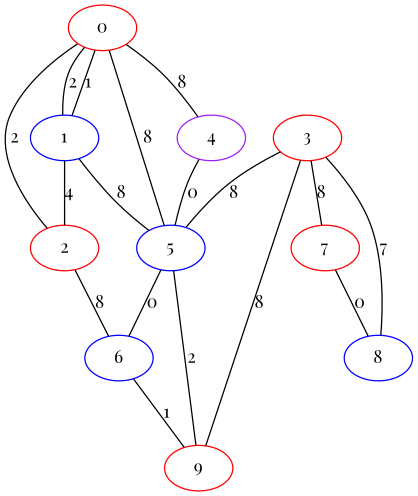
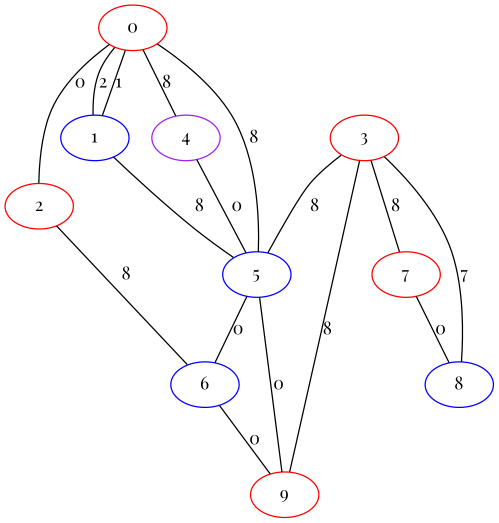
  graph {
    fontname="Playfair Display"
    node [color=red fontname="Playfair Display" weight=3]
    edge [fontname="Playfair Display"]
    0 [weight=1]
    1 [color=blue weight=1]
    2 [weight=1]
    4 [color=purple weight=4]
    5 [color=blue]
    6 [color=blue]
    9
    3 [weight=1]
    7
    8 [color=blue]
    0 -- 1 [label=1]
    0 -- 1 [label=2]
-   0 -- 2 [label=2]
+   0 -- 2 [label=0]
    0 -- 4 [label=8]
    0 -- 5 [label=8]
-   1 -- 2 [label=4]
    1 -- 5 [label=8]
    2 -- 6 [label=8]
    4 -- 5 [label=0]
    5 -- 6 [label=0]
-   5 -- 9 [label=2]
-   6 -- 9 [label=1]
+   5 -- 9 [label=0]
+   6 -- 9 [label=0]
    3 -- 5 [label=8]
    3 -- 9 [label=8]
    3 -- 7 [label=8]
    3 -- 8 [label=7]
    7 -- 8 [label=0]
  }
